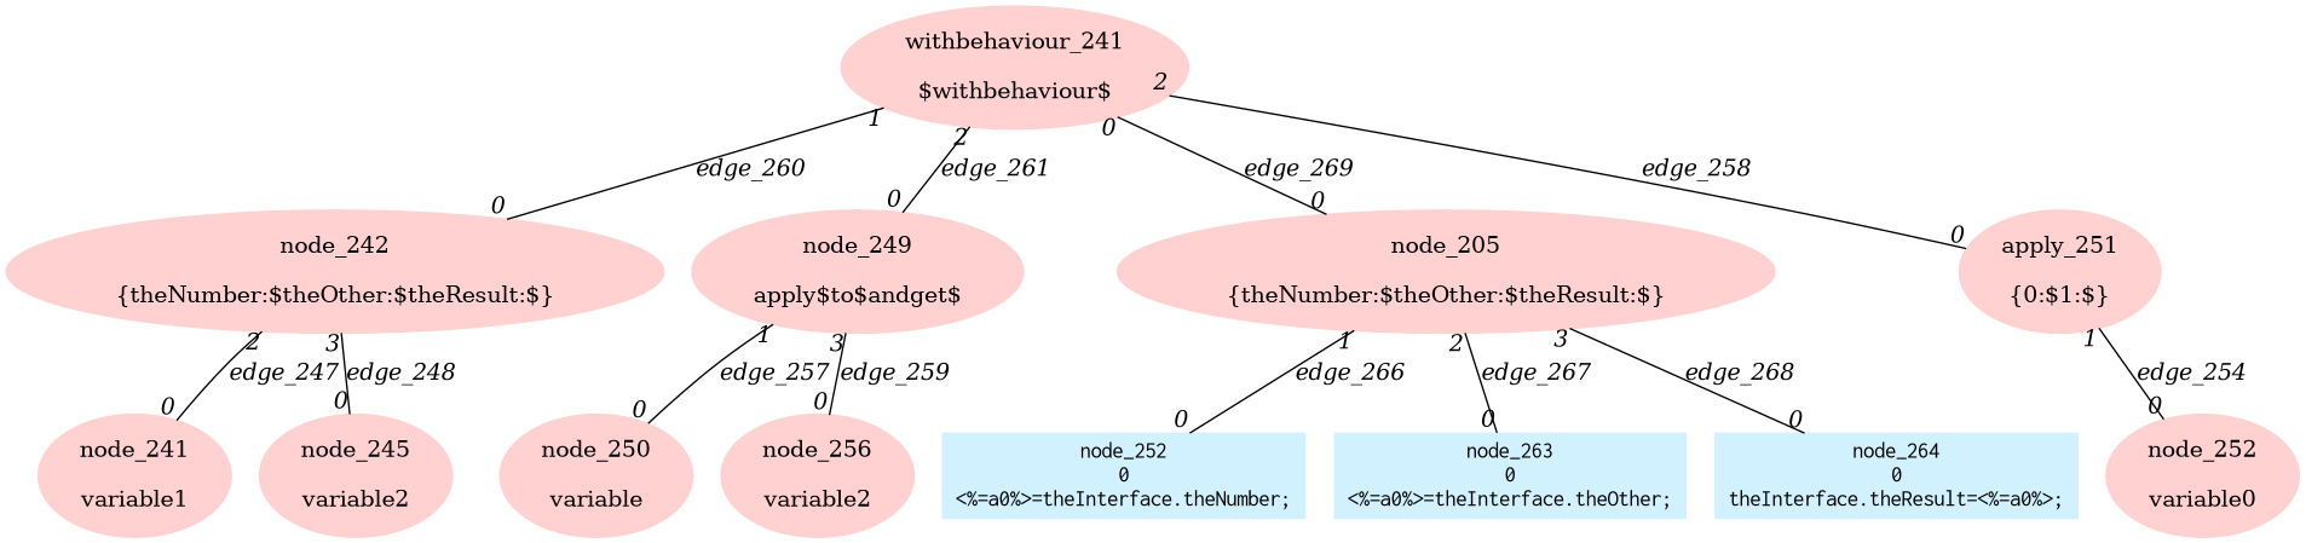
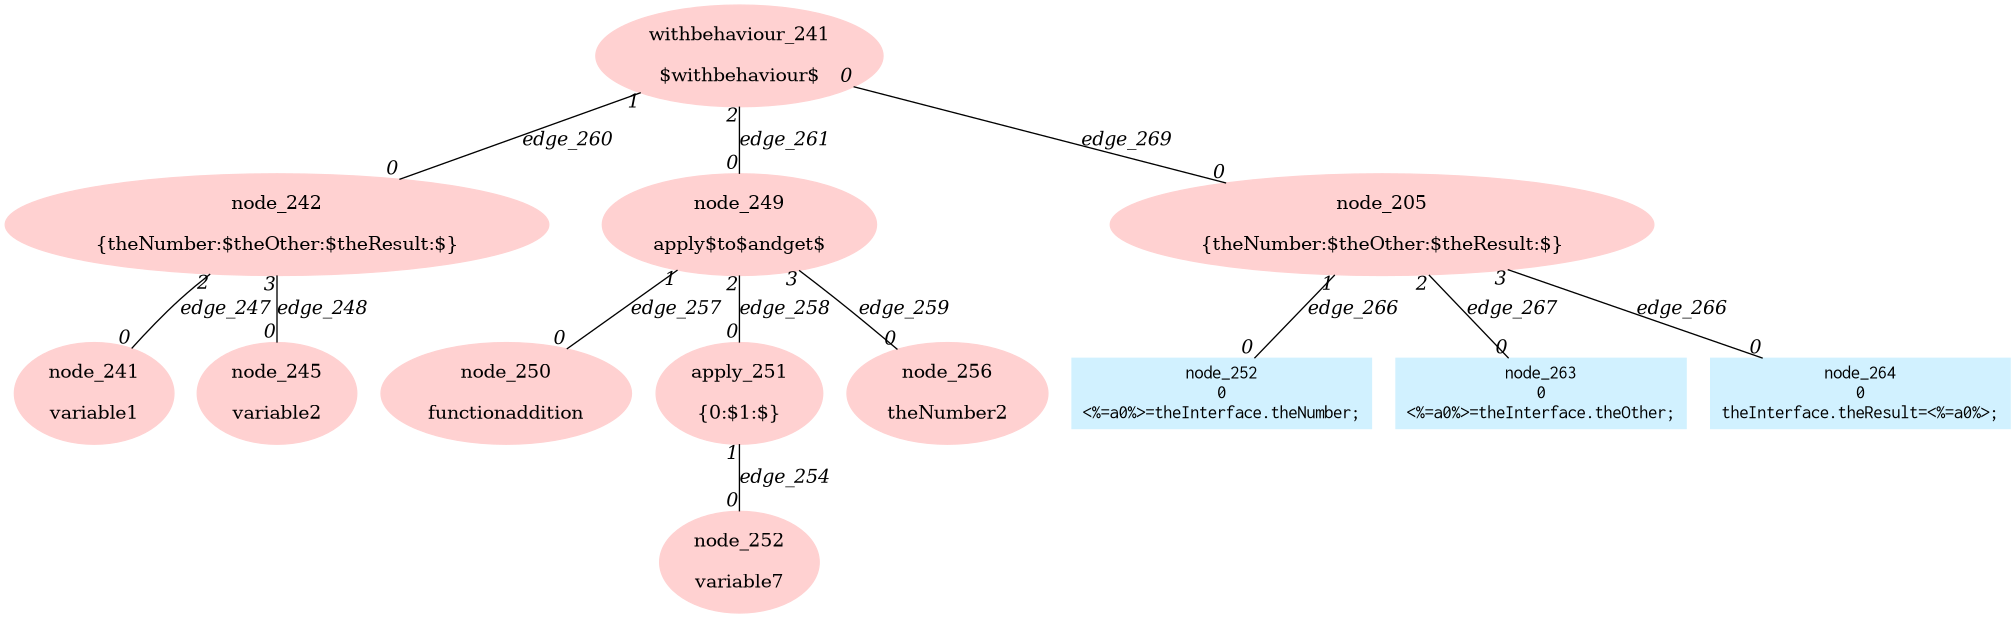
  digraph {
    node [color="#ffd1d1" shape=ellipse style=filled]
    edge [arrowHead=none dir=none fontname="Times-Italic" headlabel=0 taillabel=1]
    n1 [label="withbehaviour_241\n\n$withbehaviour$"]
    n2 [label="node_242\n\n{theNumber:$theOther:$theResult:$}"]
    n3 [label="node_249\n\napply$to$andget$"]
    n4 [label="node_205\n\n{theNumber:$theOther:$theResult:$}"]
    n5 [label="node_241\n\nvariable1"]
    n6 [label="node_245\n\nvariable2"]
-   n7 [label="node_250\n\nvariable"]
+   n7 [label="node_250\n\nfunctionaddition"]
    n8 [label="apply_251\n\n{0:$1:$}"]
-   n9 [label="node_256\n\nvariable2"]
+   n9 [label="node_256\n\ntheNumber2"]
    n10 [color="#d1f1ff" fontname=Courier label="node_252\n0\n<%=a0%>=theInterface.theNumber;\n" shape=box]
    n11 [color="#d1f1ff" fontname=Courier label="node_263\n0\n<%=a0%>=theInterface.theOther;\n" shape=box]
    n12 [color="#d1f1ff" fontname=Courier label="node_264\n0\ntheInterface.theResult=<%=a0%>;\n" shape=box]
-   n13 [label="node_252\n\nvariable0"]
+   n13 [label="node_252\n\nvariable7"]
    n1 -> n2 [label=edge_260]
    n1 -> n3 [label=edge_261 taillabel=2]
    n1 -> n4 [label=edge_269 taillabel=0]
    n2 -> n5 [label=edge_247 taillabel=2]
    n2 -> n6 [label=edge_248 taillabel=3]
    n3 -> n7 [label=edge_257]
-   n1 -> n8 [label=edge_258 taillabel=2]
+   n3 -> n8 [label=edge_258 taillabel=2]
    n3 -> n9 [label=edge_259 taillabel=3]
    n4 -> n10 [label=edge_266]
    n4 -> n11 [label=edge_267 taillabel=2]
-   n4 -> n12 [label=edge_268 taillabel=3]
+   n4 -> n12 [label=edge_266 taillabel=3]
    n8 -> n13 [label=edge_254]
  }
